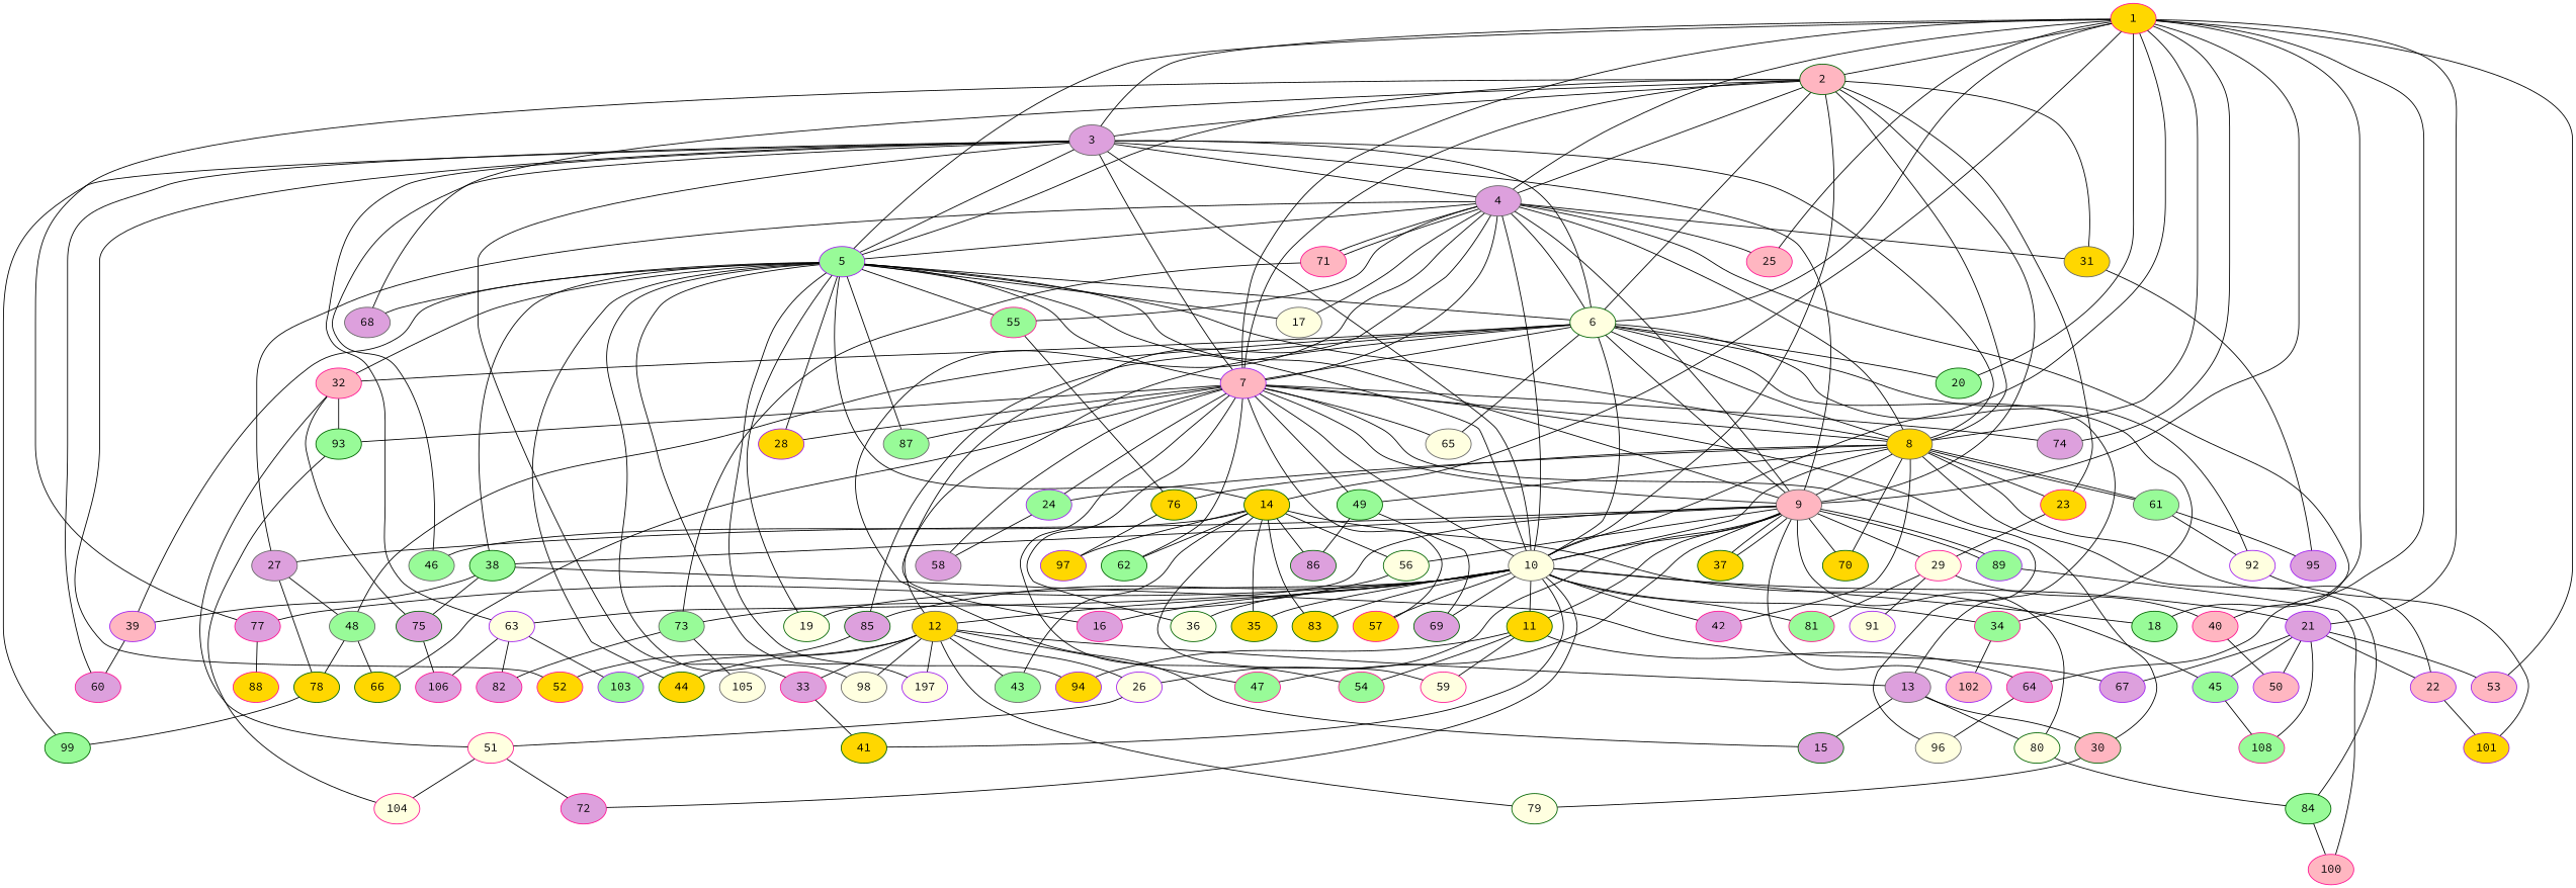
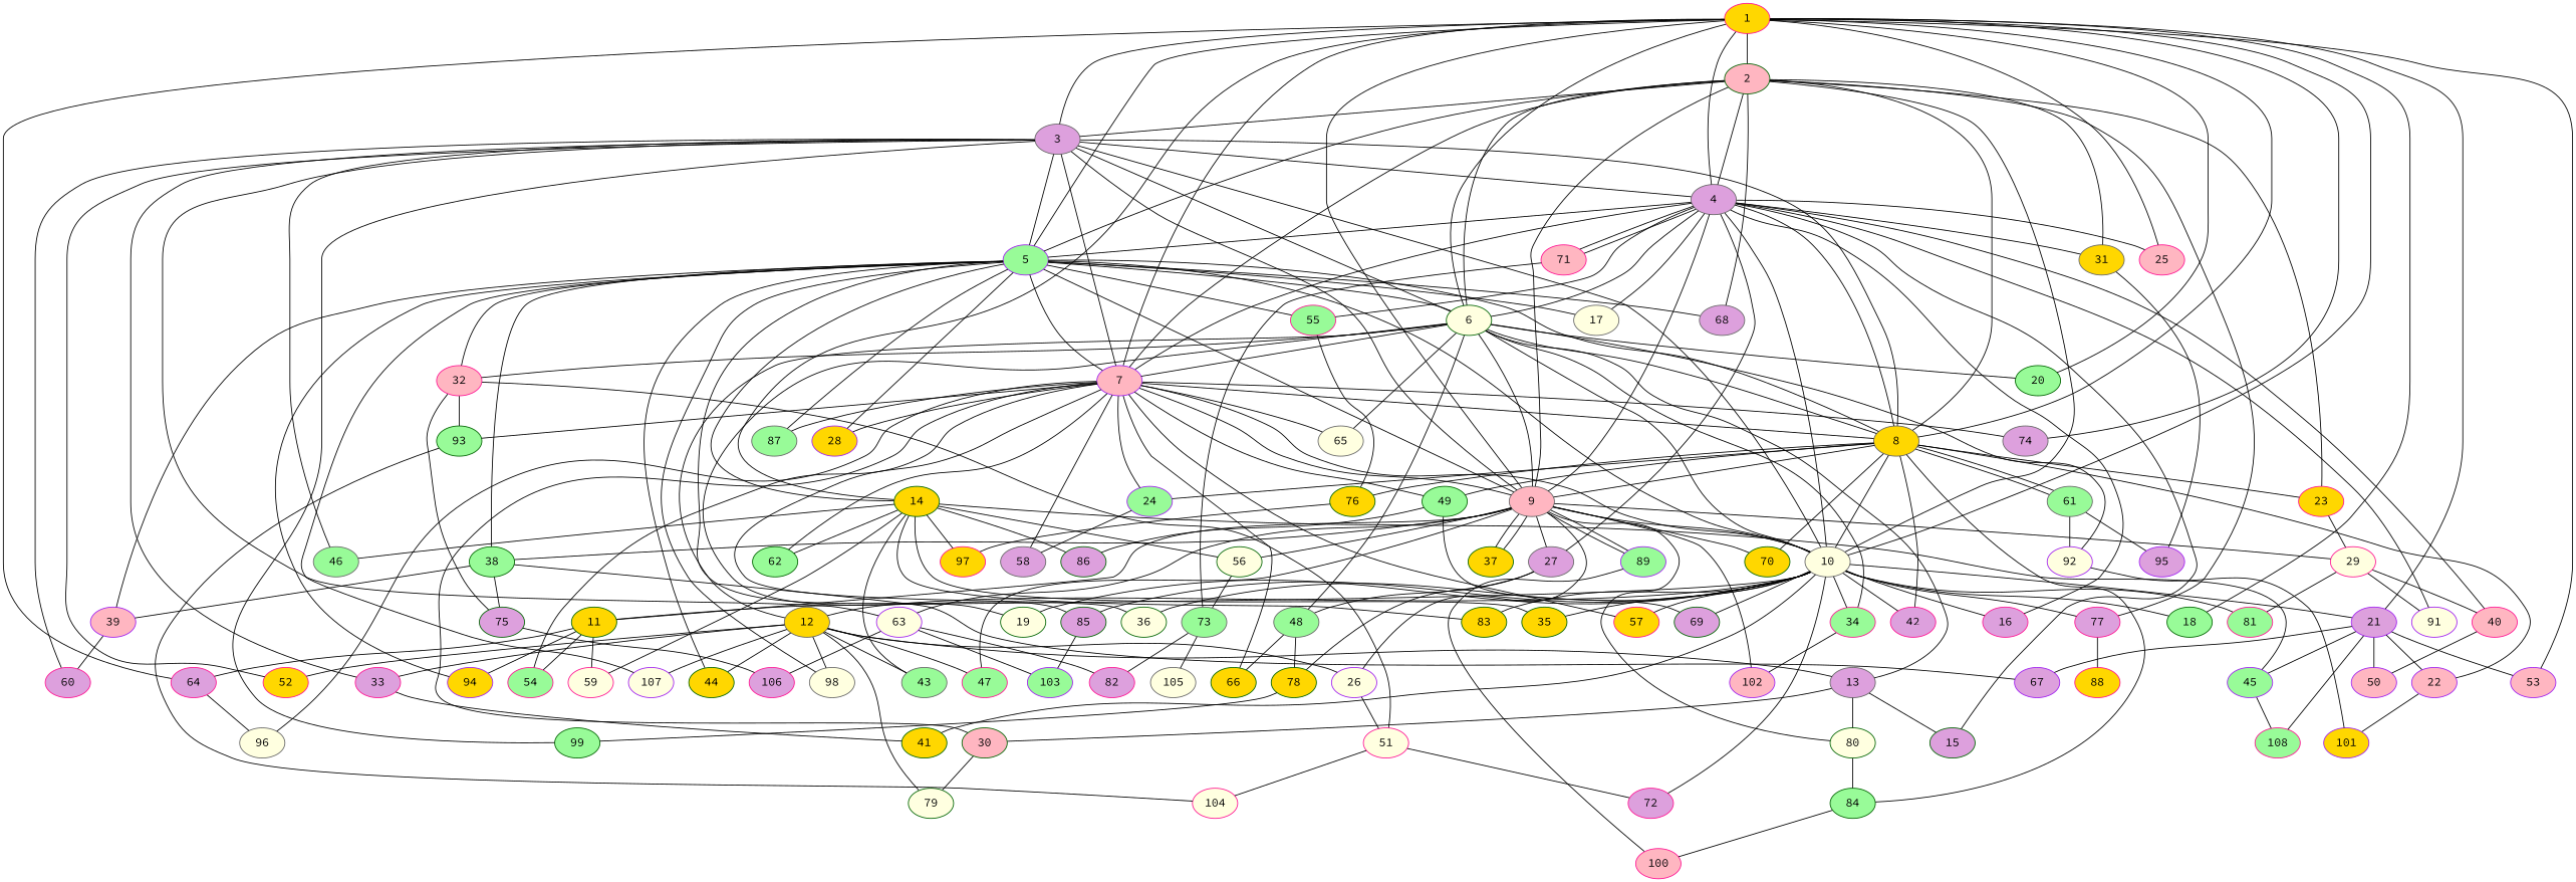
  graph {
    fontname="Source Code Pro"
    node [color=darkgreen fillcolor=palegreen fontname="Source Code Pro" style=filled]
    edge [fontname="Source Code Pro"]
    1 [color=deeppink fillcolor=gold]
    2 [fillcolor=lightpink]
    3 [color=gray40 fillcolor=plum]
    4 [color=gray40 fillcolor=plum]
    5 [color=purple]
    6 [fillcolor=lightyellow]
    7 [color=purple fillcolor=lightpink]
    8 [color=gray40 fillcolor=gold]
    9 [color=gray40 fillcolor=lightpink]
    10 [color=gray40 fillcolor=lightyellow]
    14 [fillcolor=gold]
    18
    20
    21 [color=purple fillcolor=plum]
    25 [color=deeppink fillcolor=lightpink]
    53 [color=purple fillcolor=lightpink]
    64 [color=deeppink fillcolor=plum]
    74 [color=gray40 fillcolor=plum]
    23 [color=deeppink fillcolor=gold]
    31 [color=gray40 fillcolor=gold]
    68 [color=gray40 fillcolor=plum]
    77 [color=deeppink fillcolor=plum]
    33 [color=deeppink fillcolor=plum]
    46 [color=gray40]
    52 [color=deeppink fillcolor=gold]
    60 [color=deeppink fillcolor=plum]
    63 [color=purple fillcolor=lightyellow]
    99
    15 [fillcolor=plum]
    16 [color=deeppink fillcolor=plum]
    17 [color=gray40 fillcolor=lightyellow]
    27 [color=gray40 fillcolor=plum]
    40 [color=deeppink fillcolor=lightpink]
    55 [color=deeppink]
    71 [color=deeppink fillcolor=lightpink]
    91 [color=purple fillcolor=lightyellow]
    19 [fillcolor=lightyellow]
    28 [color=purple fillcolor=gold]
    32 [color=deeppink fillcolor=lightpink]
    38
    39 [color=purple fillcolor=lightpink]
    44 [fillcolor=gold]
    87 [color=gray40]
    94 [color=purple fillcolor=gold]
    98 [color=gray40 fillcolor=lightyellow]
-   107 [color=purple fillcolor=lightyellow label=197]
+   107 [color=purple fillcolor=lightyellow]
    12 [color=gray40 fillcolor=gold]
    13 [color=gray40 fillcolor=plum]
    34 [color=deeppink]
    48 [color=gray40]
    65 [color=gray40 fillcolor=lightyellow]
    85 [fillcolor=plum]
    92 [color=purple fillcolor=lightyellow]
    24 [color=purple]
    30 [fillcolor=lightpink]
    36 [fillcolor=lightyellow]
    49
    54 [color=deeppink]
    57 [color=deeppink fillcolor=gold]
    58 [color=gray40 fillcolor=plum]
    62
    66 [fillcolor=gold]
    93
    96 [color=gray40 fillcolor=lightyellow]
    22 [color=purple fillcolor=lightpink]
    42 [color=deeppink fillcolor=plum]
    61 [color=gray40]
    70 [fillcolor=gold]
    76 [fillcolor=gold]
    84
    11 [fillcolor=gold]
    26 [color=purple fillcolor=lightyellow]
    29 [color=deeppink fillcolor=lightyellow]
    37 [fillcolor=gold]
    47 [color=deeppink]
    56 [fillcolor=lightyellow]
    80 [fillcolor=lightyellow]
    89 [color=purple]
    102 [color=purple fillcolor=lightpink]
    35 [fillcolor=gold]
    41 [fillcolor=gold]
    69 [fillcolor=plum]
    72 [color=deeppink fillcolor=plum]
    81 [color=deeppink]
    83 [fillcolor=gold]
    59 [color=deeppink fillcolor=lightyellow]
    43 [color=gray40]
    45 [color=purple]
    86 [fillcolor=plum]
-   97 [color=purple fillcolor=gold]
+   97 [color=deeppink fillcolor=gold]
    50 [color=purple fillcolor=lightpink]
    67 [color=purple fillcolor=plum]
    108 [color=deeppink]
    95 [color=purple fillcolor=plum]
    88 [color=deeppink fillcolor=gold]
    82 [color=deeppink fillcolor=plum]
    103 [color=purple]
    106 [color=deeppink fillcolor=plum]
    78 [fillcolor=gold]
    73 [color=gray40]
    51 [color=deeppink fillcolor=lightyellow]
    75 [fillcolor=plum]
    79 [fillcolor=lightyellow]
    101 [color=purple fillcolor=gold]
    104 [color=deeppink fillcolor=lightyellow]
    100 [color=deeppink fillcolor=lightpink]
    105 [color=gray40 fillcolor=lightyellow]
    1 -- 2
    1 -- 3
    1 -- 4
    1 -- 5
    1 -- 6
    1 -- 7
    1 -- 8
    1 -- 9
    1 -- 10
    1 -- 14
    1 -- 18
    1 -- 20
    1 -- 21
    1 -- 25
    1 -- 53
    1 -- 64
    1 -- 74
    2 -- 3
    2 -- 4
    2 -- 5
    2 -- 6
    2 -- 7
    2 -- 8
    2 -- 9
    2 -- 10
    2 -- 23
    2 -- 31
    2 -- 68
    2 -- 77
    3 -- 4
    3 -- 5
    3 -- 6
    3 -- 7
    3 -- 8
    3 -- 9
    3 -- 10
    3 -- 33
    3 -- 46
    3 -- 52
    3 -- 60
    3 -- 63
    3 -- 99
    4 -- 5
    4 -- 6
    4 -- 7
    4 -- 8
    4 -- 9
    4 -- 10
    4 -- 25
    4 -- 31
    4 -- 15
    4 -- 16
    4 -- 17
    4 -- 27
    4 -- 40
    4 -- 55
    4 -- 71
    4 -- 71
+   4 -- 91
    5 -- 6
    5 -- 7
    5 -- 8
    5 -- 9
    5 -- 10
    5 -- 14
    5 -- 68
    5 -- 17
    5 -- 55
    5 -- 19
    5 -- 28
    5 -- 32
    5 -- 38
    5 -- 39
    5 -- 44
    5 -- 87
    5 -- 94
    5 -- 98
    5 -- 107
    6 -- 7
    6 -- 8
    6 -- 9
    6 -- 10
    6 -- 20
    6 -- 32
    6 -- 12
    6 -- 13
    6 -- 34
    6 -- 48
    6 -- 65
    6 -- 85
    6 -- 92
    7 -- 8
    7 -- 9
    7 -- 10
    7 -- 74
    7 -- 28
    7 -- 87
    7 -- 65
    7 -- 24
    7 -- 30
    7 -- 36
    7 -- 49
    7 -- 54
    7 -- 57
    7 -- 58
    7 -- 62
    7 -- 66
    7 -- 93
    7 -- 96
    8 -- 9
    8 -- 10
    8 -- 23
    8 -- 24
    8 -- 49
    8 -- 22
    8 -- 42
    8 -- 61
    8 -- 61
    8 -- 70
    8 -- 76
    8 -- 84
    9 -- 10
    9 -- 63
    9 -- 27
    9 -- 38
    9 -- 70
    9 -- 11
    9 -- 26
    9 -- 29
    9 -- 37
    9 -- 37
    9 -- 47
    9 -- 56
    9 -- 80
    9 -- 89
    9 -- 89
    9 -- 102
    10 -- 18
    10 -- 21
    10 -- 77
    10 -- 16
    10 -- 19
    10 -- 12
    10 -- 34
    10 -- 85
    10 -- 36
    10 -- 57
    10 -- 42
    10 -- 11
    10 -- 35
    10 -- 41
    10 -- 69
    10 -- 72
    10 -- 81
    10 -- 83
    14 -- 46
    14 -- 62
    14 -- 56
    14 -- 35
    14 -- 83
    14 -- 59
    14 -- 43
    14 -- 45
    14 -- 86
    14 -- 97
    21 -- 53
    21 -- 22
    21 -- 45
    21 -- 50
    21 -- 67
    21 -- 108
    64 -- 96
    23 -- 29
    31 -- 95
    77 -- 88
    33 -- 41
    63 -- 82
    63 -- 103
    63 -- 106
    27 -- 48
    27 -- 78
    40 -- 50
    55 -- 76
    71 -- 73
    32 -- 93
    32 -- 51
    32 -- 75
    38 -- 39
    38 -- 67
    38 -- 75
    39 -- 60
    12 -- 33
    12 -- 52
    12 -- 44
    12 -- 98
    12 -- 107
    12 -- 13
    12 -- 26
    12 -- 47
    12 -- 43
    12 -- 79
    13 -- 15
    13 -- 30
    13 -- 80
    34 -- 102
    48 -- 66
    48 -- 78
    85 -- 103
    92 -- 101
    24 -- 58
    30 -- 79
    49 -- 69
    49 -- 86
    93 -- 104
    22 -- 101
    61 -- 92
    61 -- 95
    76 -- 97
    84 -- 100
    11 -- 64
    11 -- 94
    11 -- 54
    11 -- 59
    26 -- 51
    29 -- 40
    29 -- 91
    29 -- 81
    56 -- 73
    80 -- 84
    89 -- 100
    45 -- 108
    78 -- 99
    73 -- 82
    73 -- 105
    51 -- 72
    51 -- 104
    75 -- 106
  }
